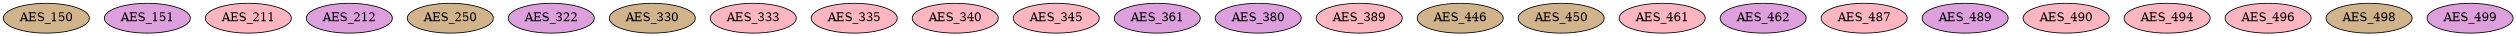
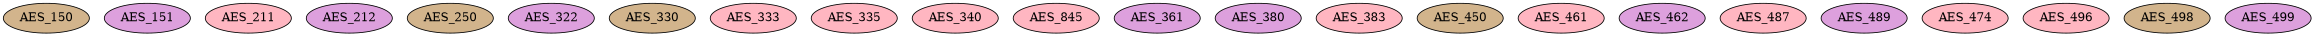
  digraph {
    node [style=filled fillcolor=lightpink]
    AES_150 [fillcolor=tan]
    AES_151 [fillcolor=plum]
    AES_211
    AES_212 [fillcolor=plum]
    AES_250 [fillcolor=tan]
    AES_322 [fillcolor=plum]
    AES_330 [fillcolor=tan]
    AES_333
    AES_335
    AES_340
-   AES_345
+   AES_345 [label=AES_845]
    AES_361 [fillcolor=plum]
    AES_380 [fillcolor=plum]
-   AES_389
-   AES_446 [fillcolor=tan]
+   AES_389 [label=AES_383]
    AES_450 [fillcolor=tan]
    AES_461
    AES_462 [fillcolor=plum]
    AES_487
    AES_489 [fillcolor=plum]
-   AES_490
-   AES_494
+   AES_494 [label=AES_474]
    AES_496
    AES_498 [fillcolor=tan]
    AES_499 [fillcolor=plum]
  }
